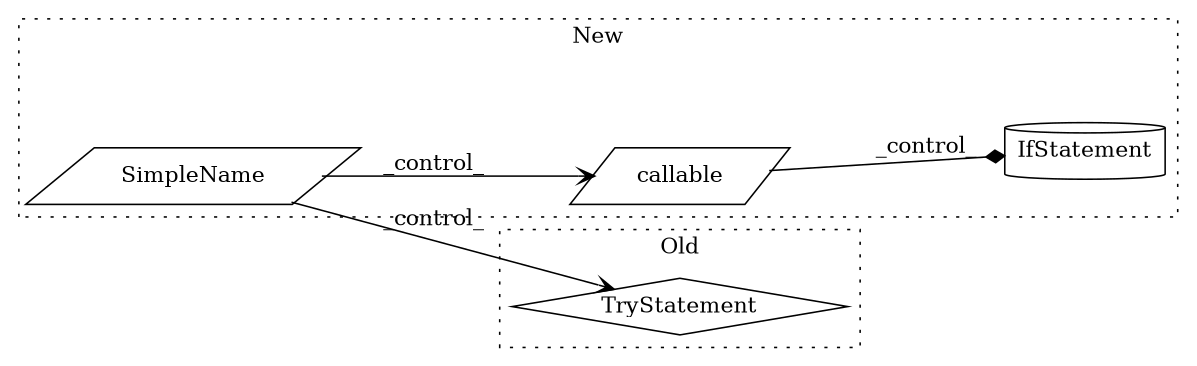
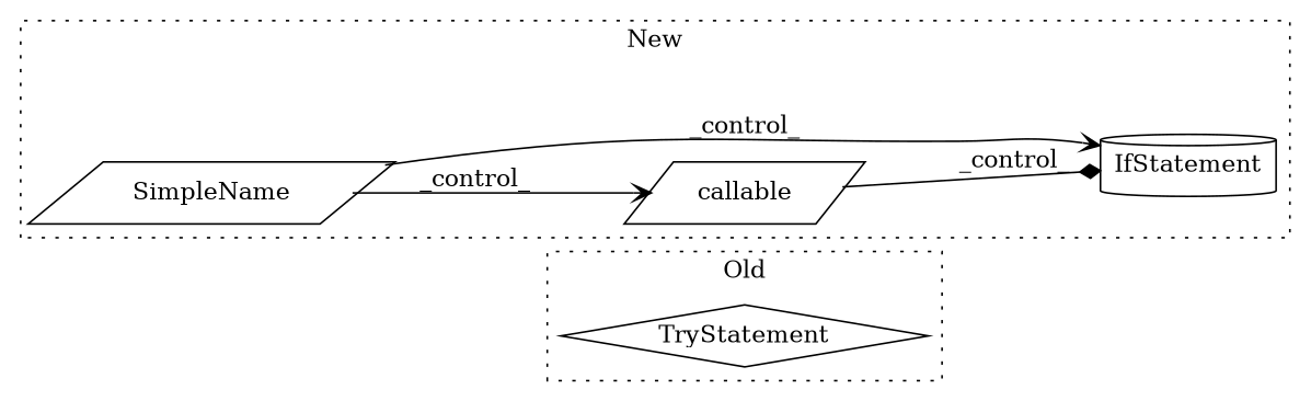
  digraph {
    rankdir=LR
    node [shape=parallelogram]
    edge [arrowhead=vee]
    n1 [a=32 l="9,1" label=callable s="17909,17932"]
    n2 [a=25 l="4,2" label=IfStatement s="17876,17933" shape=cylinder]
    n3 [a=42 label=SimpleName]
    n4 [a=54 l=4 label=TryStatement s=17364 shape=diamond]
    subgraph cluster_1 {
      label=New
      style=dotted
      n1
      n2
      n3
    }
    subgraph cluster_2 {
      label=Old
      style=dotted
      n4
    }
    n1 -> n2 [arrowhead=diamond label=_control_]
    n3 -> n1 [label=_control_]
-   n3 -> n4 [label=_control_]
+   n3 -> n2 [label=_control_]
  }
